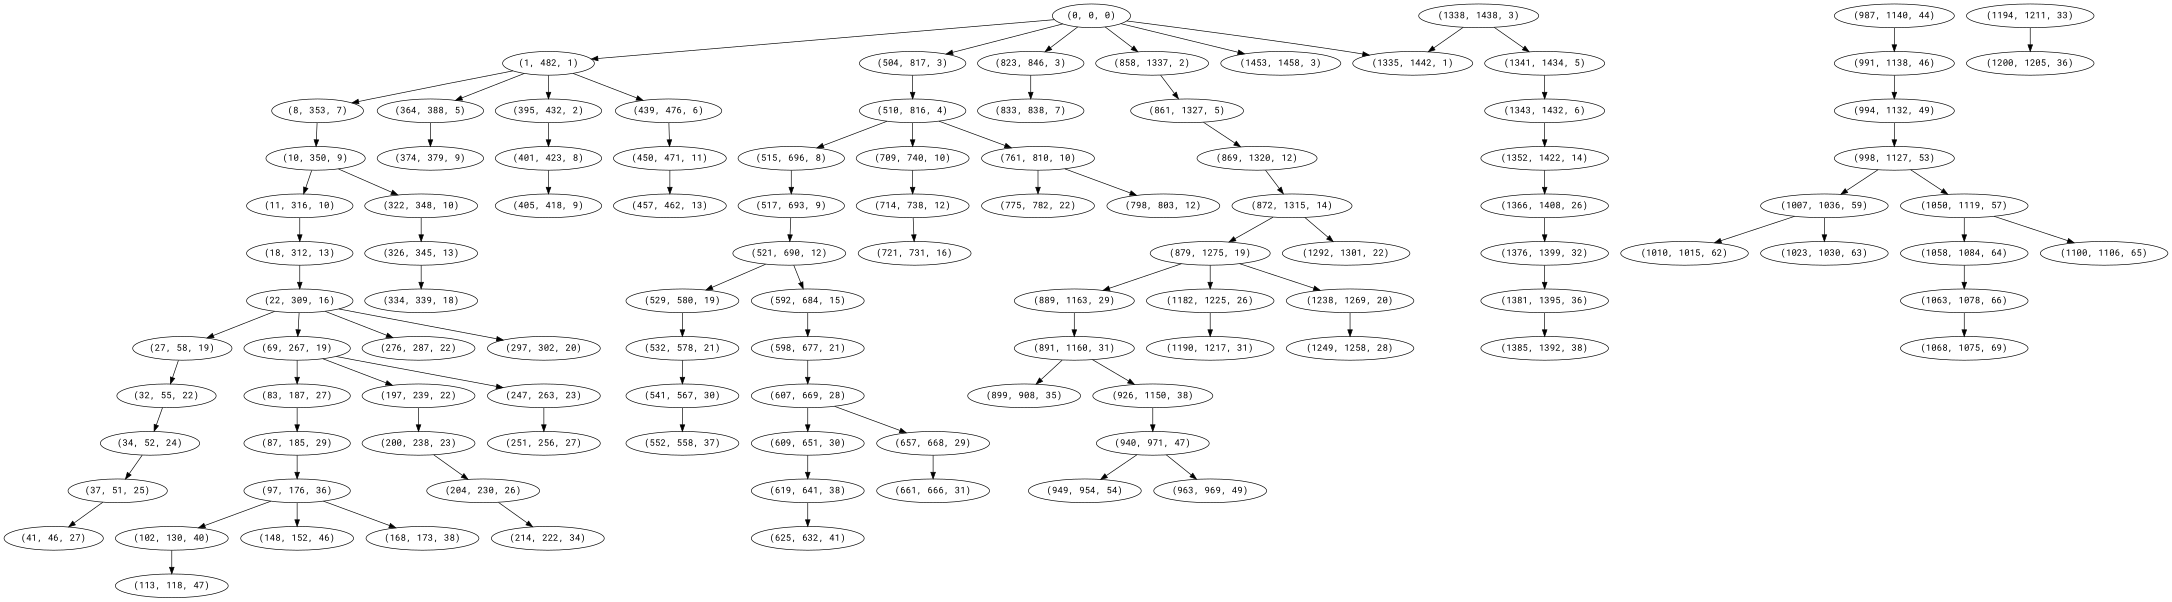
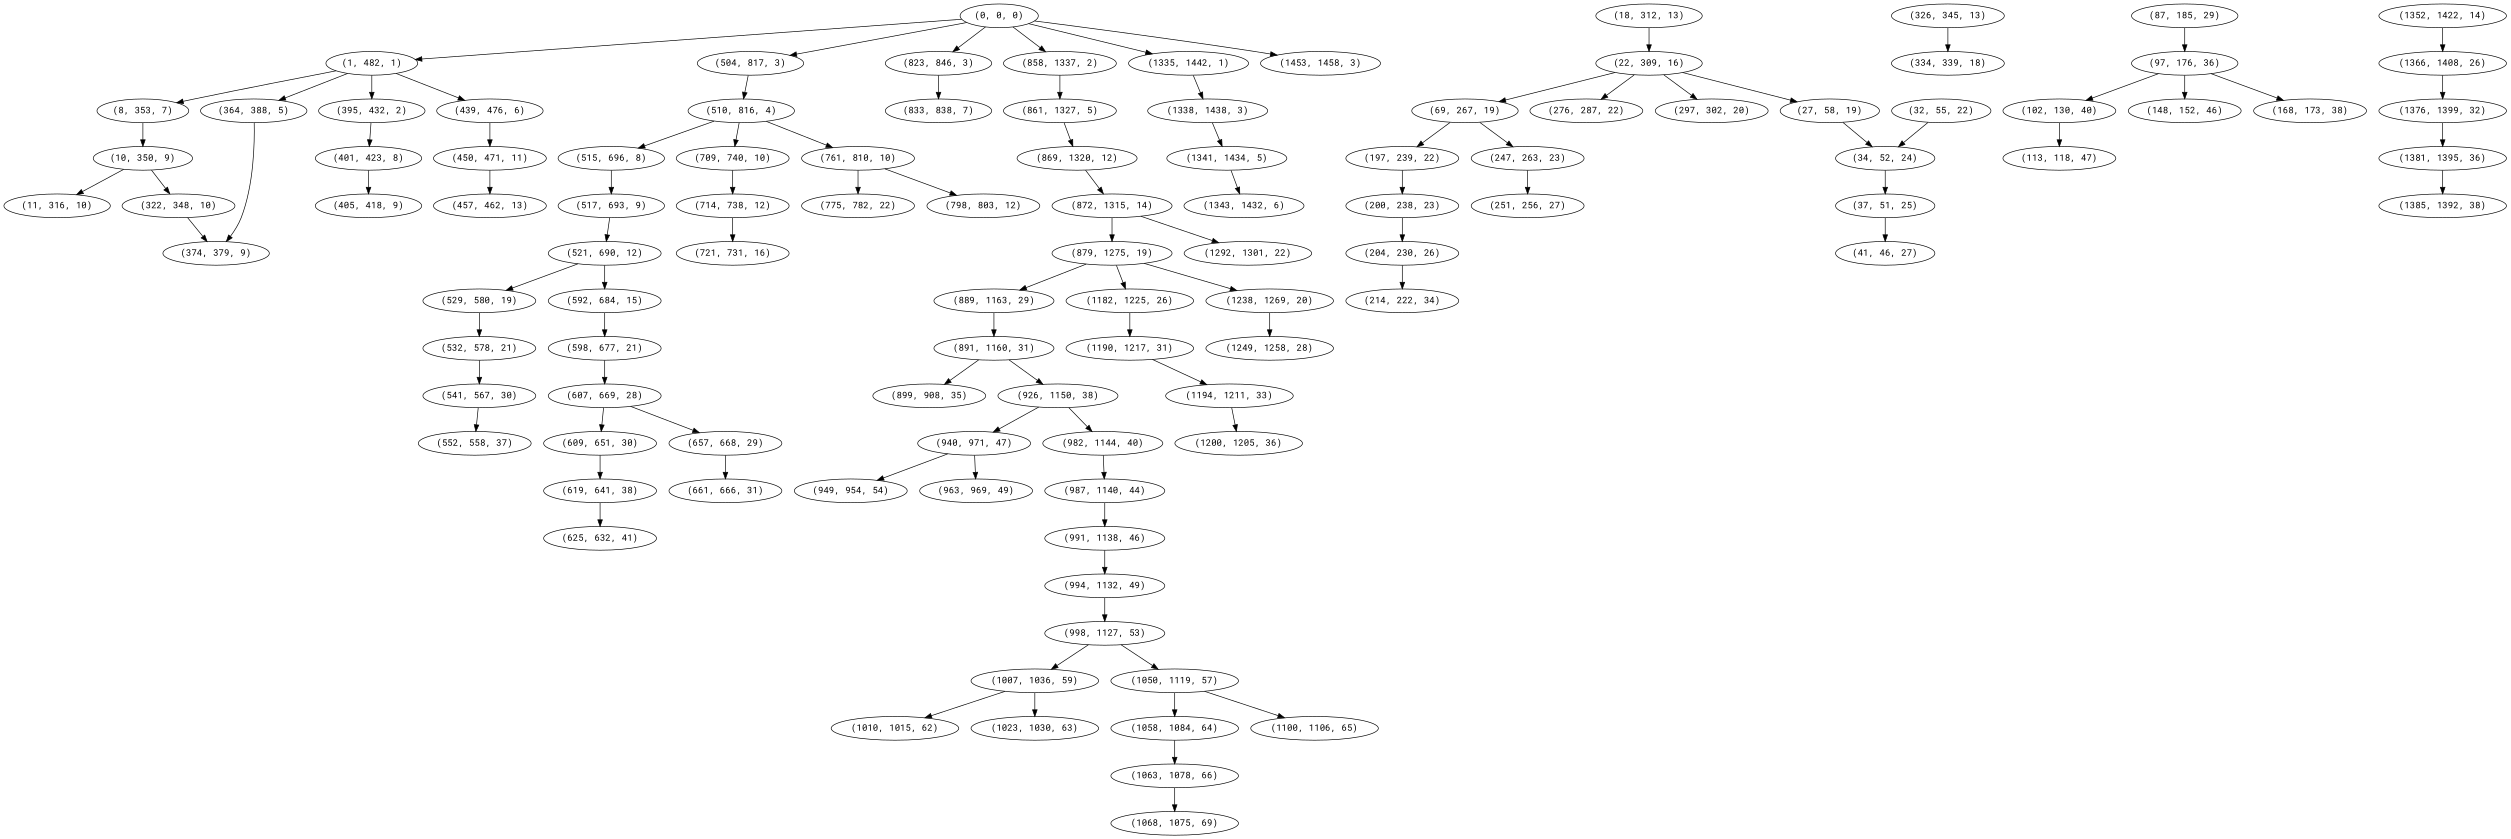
  digraph {
    fontname="Roboto Mono"
    node [fontname="Roboto Mono"]
    edge [fontname="Roboto Mono"]
    "(0, 0, 0)"
    "(1, 482, 1)"
    "(504, 817, 3)"
    "(823, 846, 3)"
    n5 [label="(858, 1337, 2)"]
    "(1335, 1442, 1)"
    "(1453, 1458, 3)"
    "(8, 353, 7)"
    "(364, 388, 5)"
    "(395, 432, 2)"
    "(439, 476, 6)"
    "(510, 816, 4)"
    "(833, 838, 7)"
    "(861, 1327, 5)"
    "(1338, 1438, 3)"
    "(10, 350, 9)"
    "(374, 379, 9)"
    "(401, 423, 8)"
    "(450, 471, 11)"
    "(11, 316, 10)"
    "(322, 348, 10)"
    "(18, 312, 13)"
    "(326, 345, 13)"
    "(22, 309, 16)"
    "(27, 58, 19)"
    "(69, 267, 19)"
    "(276, 287, 22)"
    "(297, 302, 20)"
    "(32, 55, 22)"
-   "(83, 187, 27)"
    "(197, 239, 22)"
    "(247, 263, 23)"
    "(34, 52, 24)"
    "(37, 51, 25)"
    "(41, 46, 27)"
    "(87, 185, 29)"
    "(200, 238, 23)"
    "(251, 256, 27)"
    "(97, 176, 36)"
    "(102, 130, 40)"
    "(148, 152, 46)"
    "(168, 173, 38)"
    "(113, 118, 47)"
    "(204, 230, 26)"
    "(214, 222, 34)"
    "(334, 339, 18)"
    "(405, 418, 9)"
    "(457, 462, 13)"
    "(515, 696, 8)"
    "(709, 740, 10)"
    "(761, 810, 10)"
    "(517, 693, 9)"
    "(714, 738, 12)"
    "(775, 782, 22)"
    "(798, 803, 12)"
    "(521, 690, 12)"
    "(529, 580, 19)"
    "(592, 684, 15)"
    "(532, 578, 21)"
    "(598, 677, 21)"
    "(541, 567, 30)"
    "(552, 558, 37)"
    "(607, 669, 28)"
    "(609, 651, 30)"
    "(657, 668, 29)"
    "(619, 641, 38)"
    "(661, 666, 31)"
    "(625, 632, 41)"
    "(721, 731, 16)"
    "(869, 1320, 12)"
    "(872, 1315, 14)"
    "(879, 1275, 19)"
    "(1292, 1301, 22)"
    "(889, 1163, 29)"
    "(1182, 1225, 26)"
    "(1238, 1269, 20)"
    "(891, 1160, 31)"
    "(1190, 1217, 31)"
    "(1249, 1258, 28)"
    "(899, 908, 35)"
    "(926, 1150, 38)"
    "(940, 971, 47)"
+   "(982, 1144, 40)"
    "(949, 954, 54)"
    "(963, 969, 49)"
    "(987, 1140, 44)"
    "(991, 1138, 46)"
    "(994, 1132, 49)"
    "(998, 1127, 53)"
    "(1007, 1036, 59)"
    "(1050, 1119, 57)"
    "(1010, 1015, 62)"
    "(1023, 1030, 63)"
    "(1058, 1084, 64)"
    "(1100, 1106, 65)"
    "(1063, 1078, 66)"
    "(1068, 1075, 69)"
    "(1194, 1211, 33)"
    "(1200, 1205, 36)"
    "(1341, 1434, 5)"
    "(1343, 1432, 6)"
    "(1352, 1422, 14)"
    "(1366, 1408, 26)"
    "(1376, 1399, 32)"
    "(1381, 1395, 36)"
    "(1385, 1392, 38)"
    "(0, 0, 0)" -> "(1, 482, 1)"
    "(0, 0, 0)" -> "(504, 817, 3)"
    "(0, 0, 0)" -> "(823, 846, 3)"
    "(0, 0, 0)" -> n5
    "(0, 0, 0)" -> "(1335, 1442, 1)"
    "(0, 0, 0)" -> "(1453, 1458, 3)"
    "(1, 482, 1)" -> "(8, 353, 7)"
    "(1, 482, 1)" -> "(364, 388, 5)"
    "(1, 482, 1)" -> "(395, 432, 2)"
    "(1, 482, 1)" -> "(439, 476, 6)"
    "(504, 817, 3)" -> "(510, 816, 4)"
    "(823, 846, 3)" -> "(833, 838, 7)"
    n5 -> "(861, 1327, 5)"
-   "(1338, 1438, 3)" -> "(1335, 1442, 1)"
+   "(1335, 1442, 1)" -> "(1338, 1438, 3)"
    "(8, 353, 7)" -> "(10, 350, 9)"
    "(364, 388, 5)" -> "(374, 379, 9)"
    "(395, 432, 2)" -> "(401, 423, 8)"
    "(439, 476, 6)" -> "(450, 471, 11)"
    "(510, 816, 4)" -> "(515, 696, 8)"
    "(510, 816, 4)" -> "(709, 740, 10)"
    "(510, 816, 4)" -> "(761, 810, 10)"
    "(861, 1327, 5)" -> "(869, 1320, 12)"
    "(1338, 1438, 3)" -> "(1341, 1434, 5)"
    "(10, 350, 9)" -> "(11, 316, 10)"
    "(10, 350, 9)" -> "(322, 348, 10)"
    "(401, 423, 8)" -> "(405, 418, 9)"
    "(450, 471, 11)" -> "(457, 462, 13)"
-   "(11, 316, 10)" -> "(18, 312, 13)"
-   "(322, 348, 10)" -> "(326, 345, 13)"
+   "(322, 348, 10)" -> "(374, 379, 9)"
    "(18, 312, 13)" -> "(22, 309, 16)"
    "(326, 345, 13)" -> "(334, 339, 18)"
    "(22, 309, 16)" -> "(27, 58, 19)"
    "(22, 309, 16)" -> "(69, 267, 19)"
    "(22, 309, 16)" -> "(276, 287, 22)"
    "(22, 309, 16)" -> "(297, 302, 20)"
-   "(27, 58, 19)" -> "(32, 55, 22)"
-   "(69, 267, 19)" -> "(83, 187, 27)"
+   "(27, 58, 19)" -> "(34, 52, 24)"
    "(69, 267, 19)" -> "(197, 239, 22)"
    "(69, 267, 19)" -> "(247, 263, 23)"
    "(32, 55, 22)" -> "(34, 52, 24)"
-   "(83, 187, 27)" -> "(87, 185, 29)"
    "(197, 239, 22)" -> "(200, 238, 23)"
    "(247, 263, 23)" -> "(251, 256, 27)"
    "(34, 52, 24)" -> "(37, 51, 25)"
    "(37, 51, 25)" -> "(41, 46, 27)"
    "(87, 185, 29)" -> "(97, 176, 36)"
    "(200, 238, 23)" -> "(204, 230, 26)"
    "(97, 176, 36)" -> "(102, 130, 40)"
    "(97, 176, 36)" -> "(148, 152, 46)"
    "(97, 176, 36)" -> "(168, 173, 38)"
    "(102, 130, 40)" -> "(113, 118, 47)"
    "(204, 230, 26)" -> "(214, 222, 34)"
    "(515, 696, 8)" -> "(517, 693, 9)"
    "(709, 740, 10)" -> "(714, 738, 12)"
    "(761, 810, 10)" -> "(775, 782, 22)"
    "(761, 810, 10)" -> "(798, 803, 12)"
    "(517, 693, 9)" -> "(521, 690, 12)"
    "(714, 738, 12)" -> "(721, 731, 16)"
    "(521, 690, 12)" -> "(529, 580, 19)"
    "(521, 690, 12)" -> "(592, 684, 15)"
    "(529, 580, 19)" -> "(532, 578, 21)"
    "(592, 684, 15)" -> "(598, 677, 21)"
    "(532, 578, 21)" -> "(541, 567, 30)"
    "(598, 677, 21)" -> "(607, 669, 28)"
    "(541, 567, 30)" -> "(552, 558, 37)"
    "(607, 669, 28)" -> "(609, 651, 30)"
    "(607, 669, 28)" -> "(657, 668, 29)"
    "(609, 651, 30)" -> "(619, 641, 38)"
    "(657, 668, 29)" -> "(661, 666, 31)"
    "(619, 641, 38)" -> "(625, 632, 41)"
    "(869, 1320, 12)" -> "(872, 1315, 14)"
    "(872, 1315, 14)" -> "(879, 1275, 19)"
    "(872, 1315, 14)" -> "(1292, 1301, 22)"
    "(879, 1275, 19)" -> "(889, 1163, 29)"
    "(879, 1275, 19)" -> "(1182, 1225, 26)"
    "(879, 1275, 19)" -> "(1238, 1269, 20)"
    "(889, 1163, 29)" -> "(891, 1160, 31)"
    "(1182, 1225, 26)" -> "(1190, 1217, 31)"
    "(1238, 1269, 20)" -> "(1249, 1258, 28)"
    "(891, 1160, 31)" -> "(899, 908, 35)"
    "(891, 1160, 31)" -> "(926, 1150, 38)"
+   "(1190, 1217, 31)" -> "(1194, 1211, 33)"
    "(926, 1150, 38)" -> "(940, 971, 47)"
+   "(926, 1150, 38)" -> "(982, 1144, 40)"
    "(940, 971, 47)" -> "(949, 954, 54)"
    "(940, 971, 47)" -> "(963, 969, 49)"
+   "(982, 1144, 40)" -> "(987, 1140, 44)"
    "(987, 1140, 44)" -> "(991, 1138, 46)"
    "(991, 1138, 46)" -> "(994, 1132, 49)"
    "(994, 1132, 49)" -> "(998, 1127, 53)"
    "(998, 1127, 53)" -> "(1007, 1036, 59)"
    "(998, 1127, 53)" -> "(1050, 1119, 57)"
    "(1007, 1036, 59)" -> "(1010, 1015, 62)"
    "(1007, 1036, 59)" -> "(1023, 1030, 63)"
    "(1050, 1119, 57)" -> "(1058, 1084, 64)"
    "(1050, 1119, 57)" -> "(1100, 1106, 65)"
    "(1058, 1084, 64)" -> "(1063, 1078, 66)"
    "(1063, 1078, 66)" -> "(1068, 1075, 69)"
    "(1194, 1211, 33)" -> "(1200, 1205, 36)"
    "(1341, 1434, 5)" -> "(1343, 1432, 6)"
-   "(1343, 1432, 6)" -> "(1352, 1422, 14)"
    "(1352, 1422, 14)" -> "(1366, 1408, 26)"
    "(1366, 1408, 26)" -> "(1376, 1399, 32)"
    "(1376, 1399, 32)" -> "(1381, 1395, 36)"
    "(1381, 1395, 36)" -> "(1385, 1392, 38)"
  }
